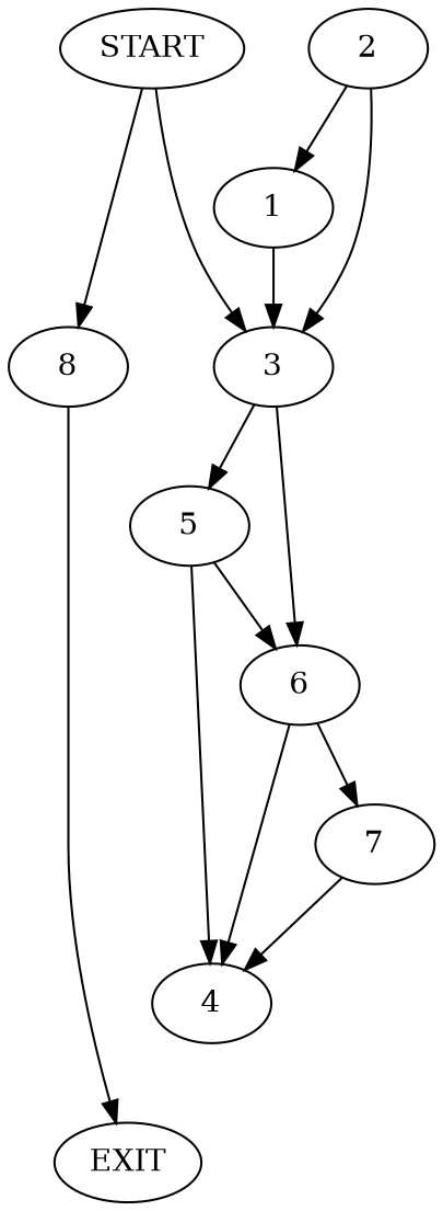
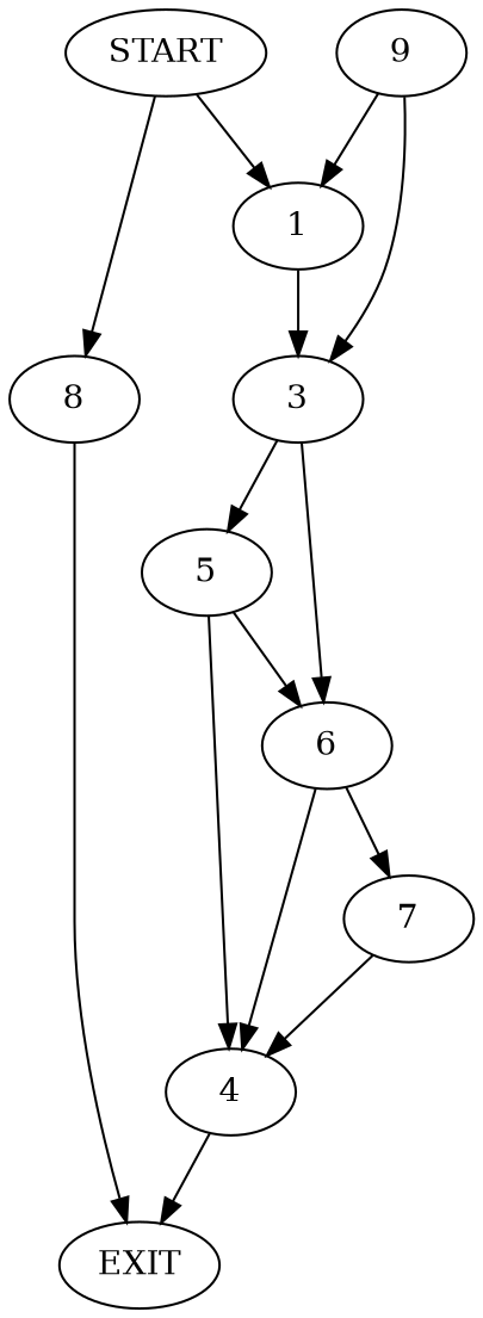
  digraph {
    n1 [label=START]
    1
    8
    3
    n5 [label=EXIT]
-   2
+   2 [label=9]
    5
    6
    4
    7
-   n1 -> 3
+   n1 -> 1
    n1 -> 8
    1 -> 3
    8 -> n5
    3 -> 5
    3 -> 6
    2 -> 1
    2 -> 3
    5 -> 6
    5 -> 4
    6 -> 4
    6 -> 7
+   4 -> n5
    7 -> 4
  }
